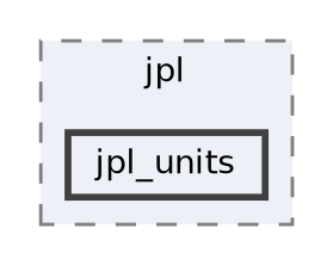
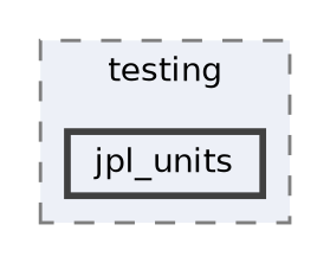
  digraph {
    compound=true
    n1 [color=grey25 fillcolor="#edf0f7" fontname=Helvetica fontsize=10 height=0.2 label=jpl_units shape=box style="filled,bold" width=0.4]
    subgraph cluster_1 {
      bgcolor="#edf0f7"
      fontname=Helvetica
      fontsize=10
-     label=jpl
+     label=testing
      pencolor=grey50
      style="filled,dashed"
      n1
    }
  }
